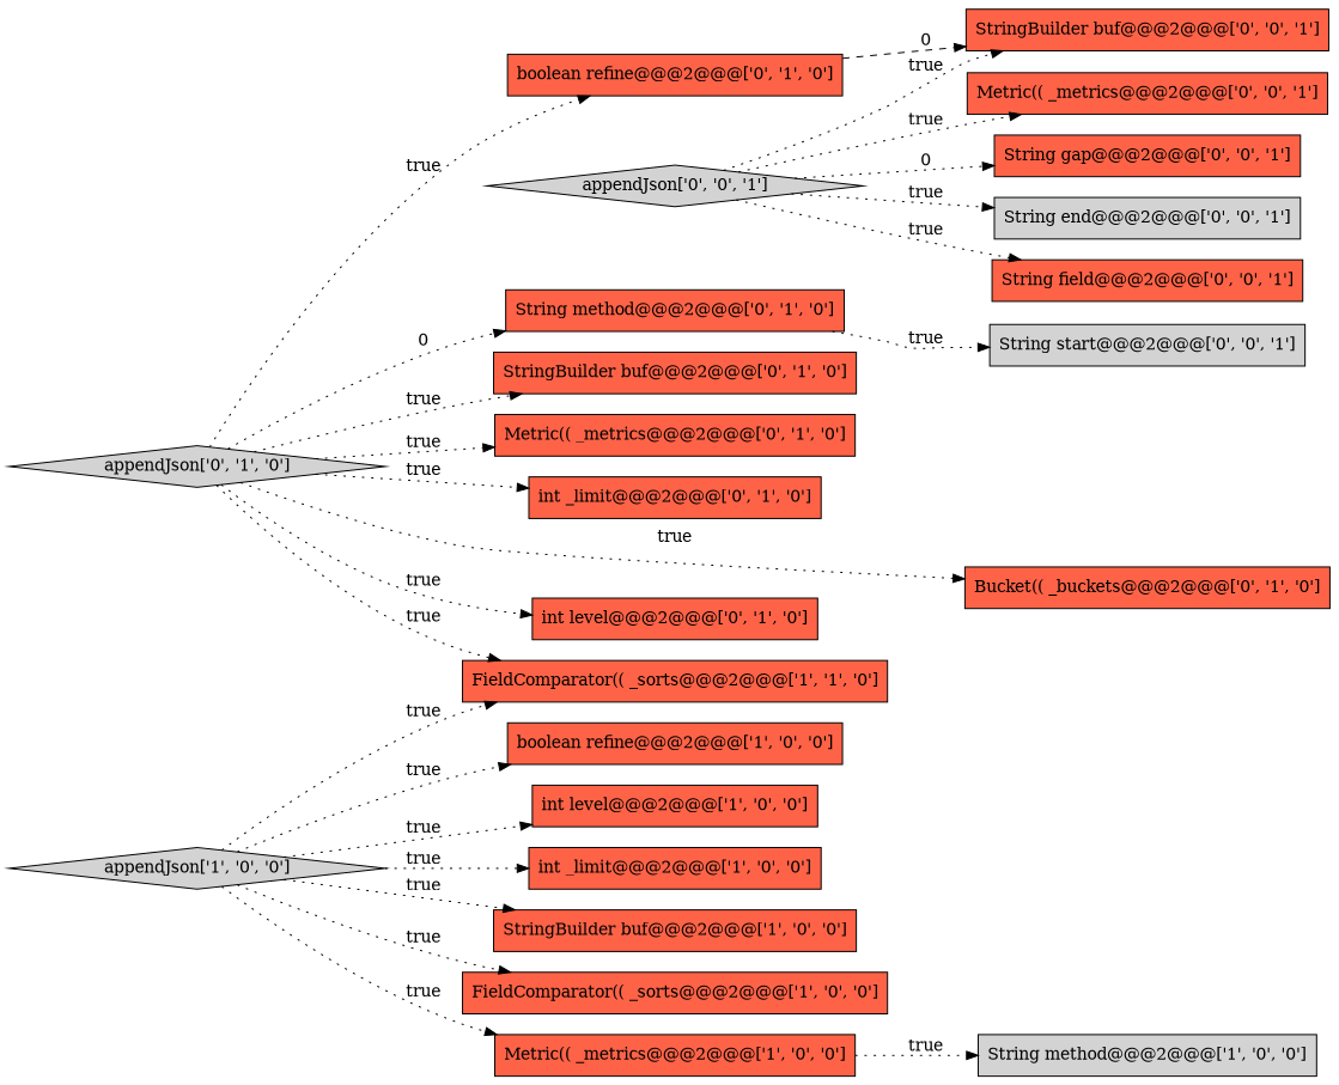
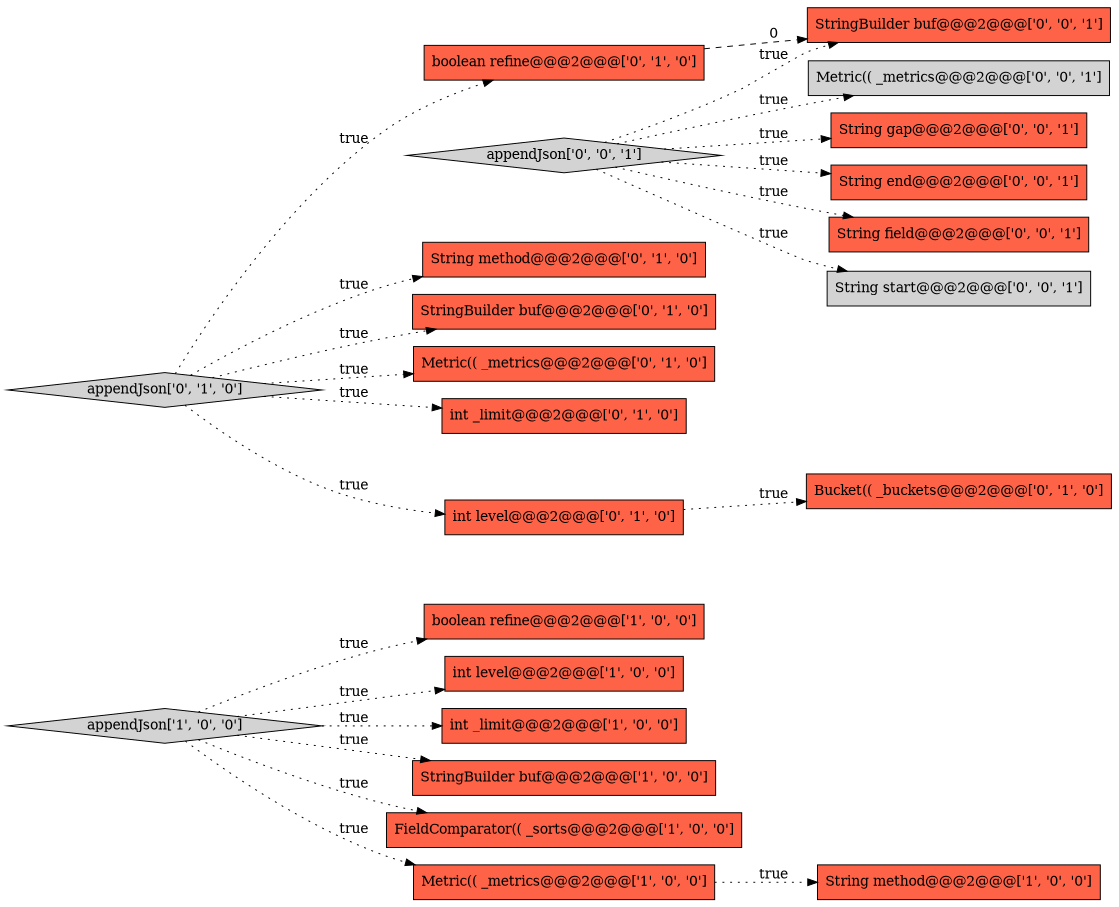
  digraph {
    rankdir=LR
    node [fillcolor=tomato shape=box style=filled]
    edge [style=dotted]
    n1 [fillcolor=lightgray label="appendJson['0', '0', '1']" shape=diamond]
    n2 [fillcolor=lightgray label="String start@@@2@@@['0', '0', '1']"]
    n3 [label="StringBuilder buf@@@2@@@['0', '0', '1']"]
-   n4 [label="Metric(( _metrics@@@2@@@['0', '0', '1']"]
+   n4 [fillcolor=lightgray label="Metric(( _metrics@@@2@@@['0', '0', '1']"]
    n5 [label="String gap@@@2@@@['0', '0', '1']"]
-   n6 [fillcolor=lightgray label="String end@@@2@@@['0', '0', '1']"]
+   n6 [label="String end@@@2@@@['0', '0', '1']"]
    n7 [label="String field@@@2@@@['0', '0', '1']"]
    n8 [fillcolor=lightgray label="appendJson['1', '0', '0']" shape=diamond]
    n9 [label="int level@@@2@@@['1', '0', '0']"]
    n10 [label="int _limit@@@2@@@['1', '0', '0']"]
    n11 [label="StringBuilder buf@@@2@@@['1', '0', '0']"]
-   n12 [label="FieldComparator(( _sorts@@@2@@@['1', '1', '0']"]
    n13 [label="FieldComparator(( _sorts@@@2@@@['1', '0', '0']"]
    n14 [label="Metric(( _metrics@@@2@@@['1', '0', '0']"]
    n15 [label="boolean refine@@@2@@@['1', '0', '0']"]
-   n16 [fillcolor=lightgray label="String method@@@2@@@['1', '0', '0']"]
+   n16 [label="String method@@@2@@@['1', '0', '0']"]
    n17 [label="boolean refine@@@2@@@['0', '1', '0']"]
    n18 [label="String method@@@2@@@['0', '1', '0']"]
    n19 [label="StringBuilder buf@@@2@@@['0', '1', '0']"]
    n20 [label="Metric(( _metrics@@@2@@@['0', '1', '0']"]
    n21 [label="int _limit@@@2@@@['0', '1', '0']"]
    n22 [label="int level@@@2@@@['0', '1', '0']"]
    n23 [label="Bucket(( _buckets@@@2@@@['0', '1', '0']"]
    n24 [fillcolor=lightgray label="appendJson['0', '1', '0']" shape=diamond]
-   n18 -> n2 [label=true]
+   n1 -> n2 [label=true]
    n1 -> n3 [label=true]
    n1 -> n4 [label=true]
-   n1 -> n5 [label=0]
+   n1 -> n5 [label=true]
    n1 -> n6 [label=true]
    n1 -> n7 [label=true]
    n8 -> n9 [label=true]
    n8 -> n10 [label=true]
    n8 -> n11 [label=true]
-   n8 -> n12 [label=true]
    n8 -> n13 [label=true]
    n8 -> n14 [label=true]
    n8 -> n15 [label=true]
    n14 -> n16 [label=true]
    n17 -> n3 [label=0 style=dashed]
-   n24 -> n12 [label=true]
    n24 -> n17 [label=true]
-   n24 -> n18 [label=0]
+   n24 -> n18 [label=true]
    n24 -> n19 [label=true]
    n24 -> n20 [label=true]
    n24 -> n21 [label=true]
    n24 -> n22 [label=true]
-   n24 -> n23 [label=true]
+   n22 -> n23 [label=true]
  }
